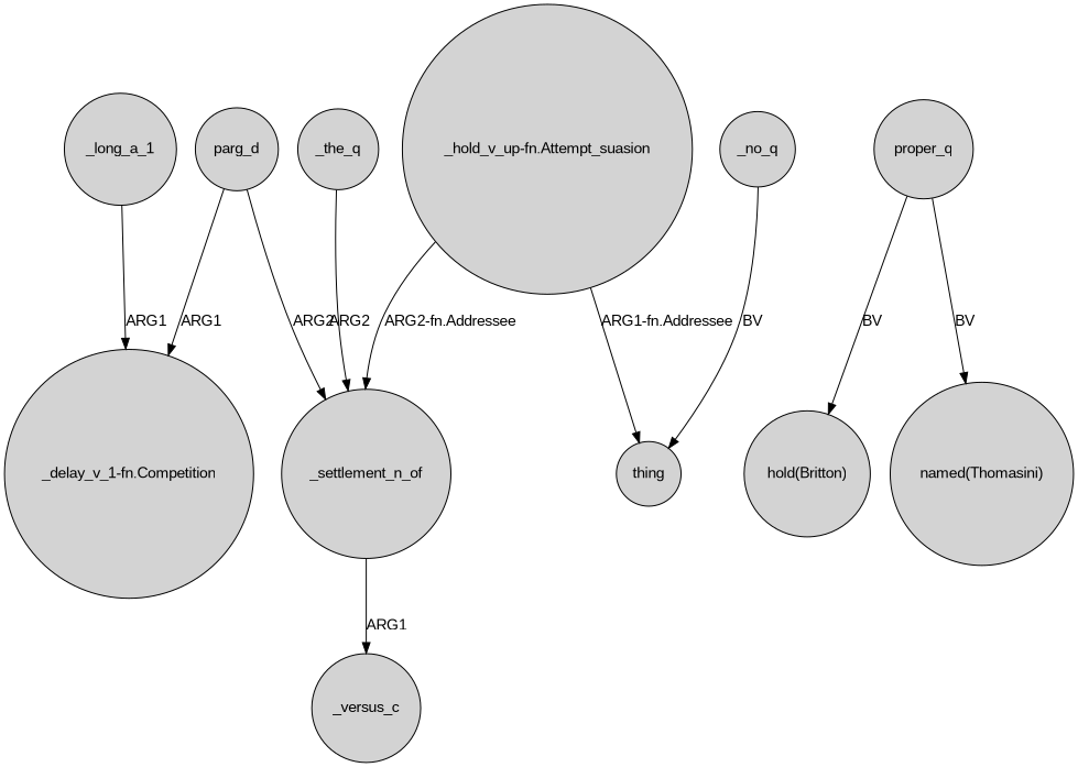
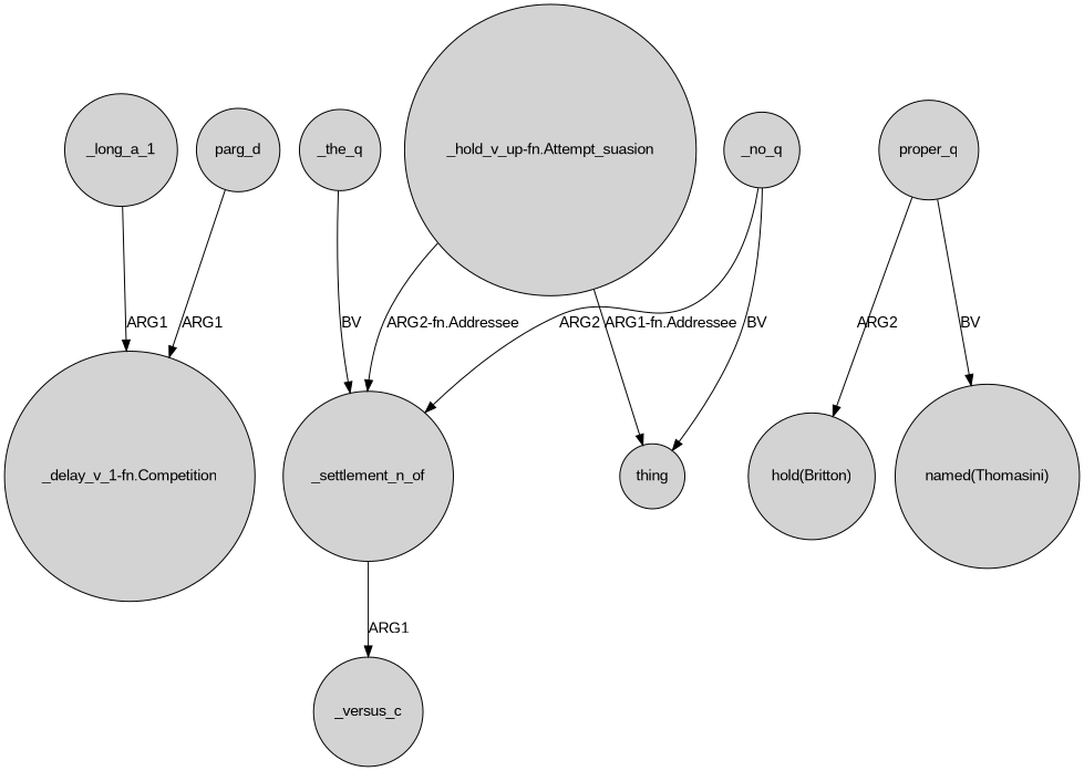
  digraph {
    fontname="Liberation Sans"
    node [fontname="Liberation Sans" shape=circle style=filled]
    edge [fontname="Liberation Sans"]
    parg_d
    "_delay_v_1-fn.Competition"
    _settlement_n_of
    _versus_c
    n5 [label="hold(Britton)"]
    proper_q
    "named(Thomasini)"
    _the_q
    _long_a_1
    _no_q
    thing
    "_hold_v_up-fn.Attempt_suasion"
    parg_d -> "_delay_v_1-fn.Competition" [label=ARG1]
-   parg_d -> _settlement_n_of [label=ARG2]
+   _no_q -> _settlement_n_of [label=ARG2]
    _settlement_n_of -> _versus_c [label=ARG1]
-   proper_q -> n5 [label=BV]
+   proper_q -> n5 [label=ARG2]
    proper_q -> "named(Thomasini)" [label=BV]
-   _the_q -> _settlement_n_of [label=ARG2]
+   _the_q -> _settlement_n_of [label=BV]
    _long_a_1 -> "_delay_v_1-fn.Competition" [label=ARG1]
    _no_q -> thing [label=BV]
    "_hold_v_up-fn.Attempt_suasion" -> _settlement_n_of [label="ARG2-fn.Addressee"]
    "_hold_v_up-fn.Attempt_suasion" -> thing [label="ARG1-fn.Addressee"]
  }
